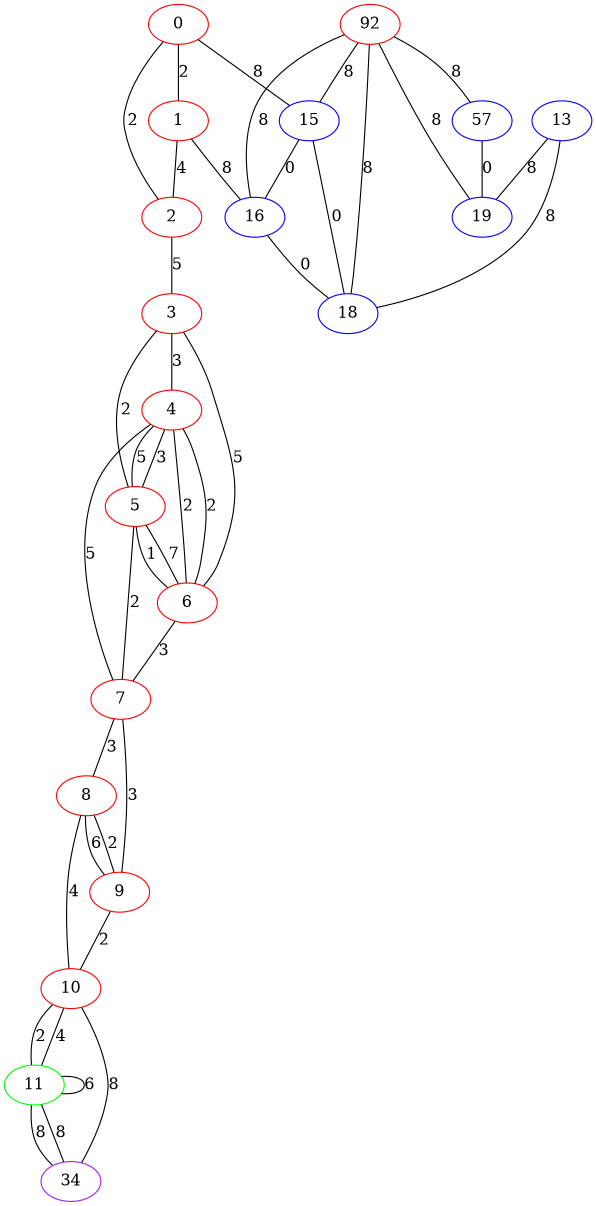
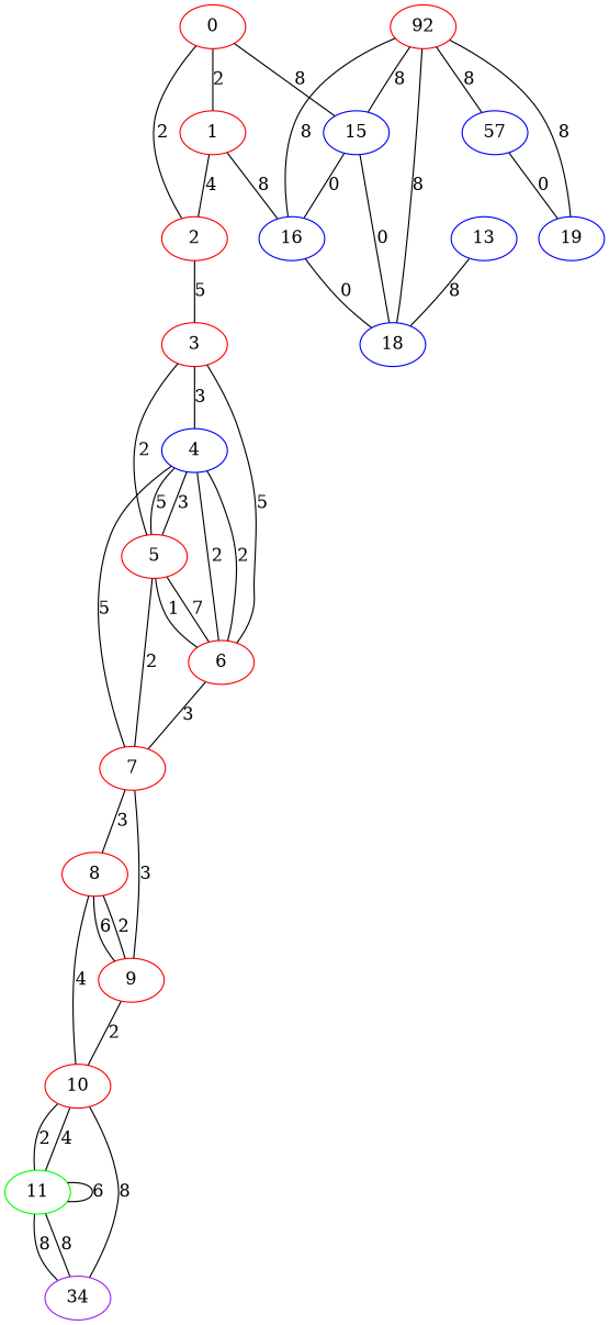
  graph {
    node [color=red weight=1]
    0
    1
    2
    15 [color=blue weight=3]
    16 [color=blue weight=3]
    3
    18 [color=blue weight=3]
-   4
+   4 [color=blue]
    5
    6
    7
    8
    9
    10
    11 [color=green weight=2]
    n16 [color=purple label=34 weight=4]
    n17 [label=92]
    n18 [color=blue label=57 weight=3]
    19 [color=blue weight=3]
    13 [color=blue]
    0 -- 1 [label=2]
    0 -- 2 [label=2]
    0 -- 15 [label=8]
    1 -- 2 [label=4]
    1 -- 16 [label=8]
    2 -- 3 [label=5]
    15 -- 16 [label=0]
    15 -- 18 [label=0]
    16 -- 18 [label=0]
    3 -- 4 [label=3]
    3 -- 5 [label=2]
    3 -- 6 [label=5]
    4 -- 5 [label=5]
    4 -- 5 [label=3]
    4 -- 6 [label=2]
    4 -- 6 [label=2]
    4 -- 7 [label=5]
    5 -- 6 [label=7]
    5 -- 6 [label=1]
    5 -- 7 [label=2]
    6 -- 7 [label=3]
    7 -- 8 [label=3]
    7 -- 9 [label=3]
    8 -- 9 [label=6]
    8 -- 9 [label=2]
    8 -- 10 [label=4]
    9 -- 10 [label=2]
    10 -- 11 [label=4]
    10 -- 11 [label=2]
    10 -- n16 [label=8]
    11 -- 11 [label=6]
    11 -- n16 [label=8]
    11 -- n16 [label=8]
    n17 -- 15 [label=8]
    n17 -- 16 [label=8]
    n17 -- 18 [label=8]
    n17 -- n18 [label=8]
    n17 -- 19 [label=8]
    n18 -- 19 [label=0]
    13 -- 18 [label=8]
-   13 -- 19 [label=8]
  }
